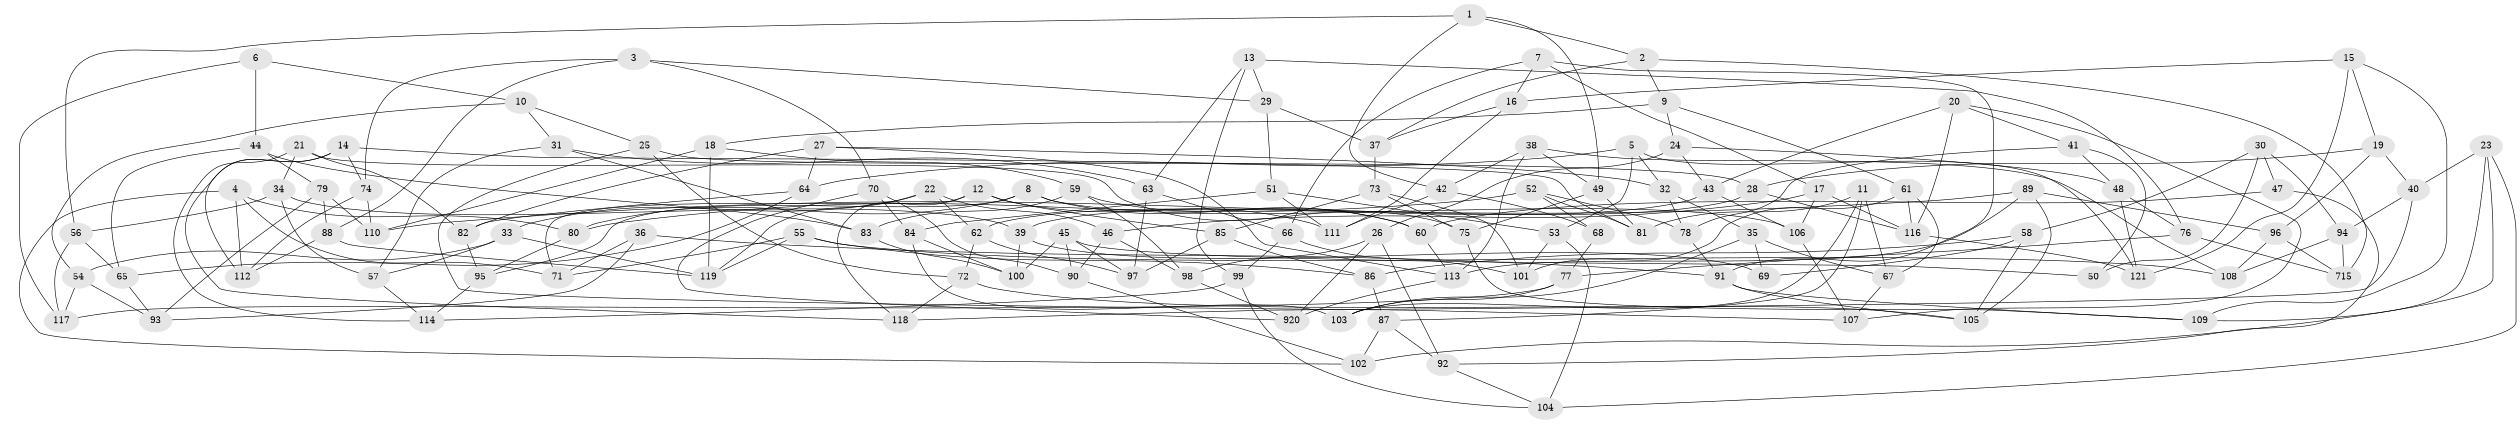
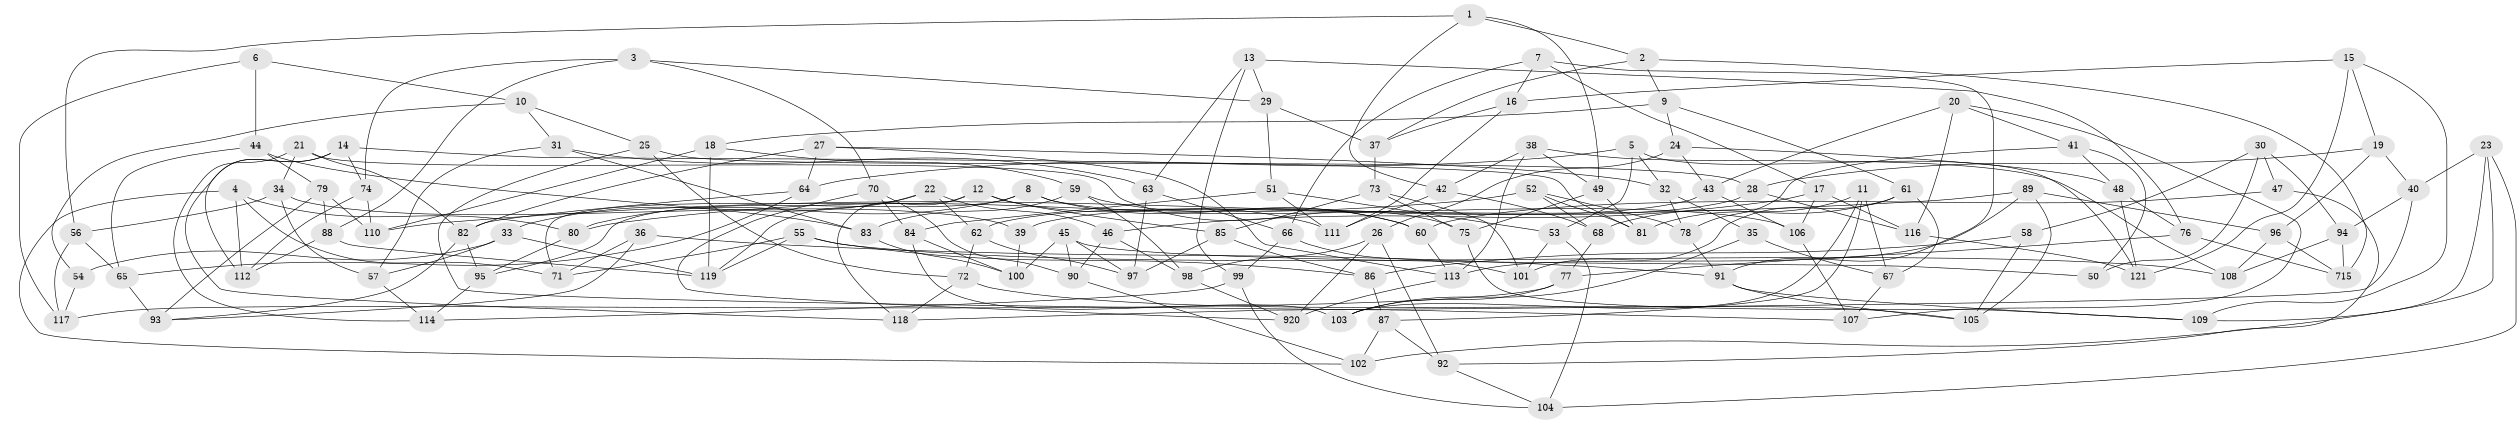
  graph {
    node [color=gray90 style=filled]
    1
    2
    42
    49
    56
    9
    37
    n8 [label=715]
    111
    68
    81
    75
    117
    65
    18
    24
    61
    73
    3
    29
    70
    74
    88
    51
    n25 [label=920]
    90
    84
    112
    110
    119
    4
    71
    80
    102
    95
    5
    32
    53
    64
    121
    35
    78
    104
    101
    82
    6
    10
    44
    25
    31
    54
    83
    79
    47
    60
    92
    7
    16
    17
    66
    91
    106
    46
    116
    99
    109
    105
    8
    113
    114
    107
    59
    43
    26
    48
    67
    28
    72
    63
    57
    93
    11
    87
    103
    12
    85
    118
    97
    86
    13
    76
    77
    14
    15
    19
    40
    96
    98
    39
    94
    108
    20
    41
    50
    62
    21
    34
    22
    33
    23
    27
-   69
    100
    30
    58
    36
    38
    45
    52
    55
    89
    1 -- 2
    1 -- 42
    1 -- 49
    1 -- 56
    2 -- 9
    2 -- 37
    2 -- n8
    42 -- 111
    42 -- 68
    49 -- 81
    49 -- 75
    56 -- 117
    56 -- 65
    9 -- 18
    9 -- 24
    9 -- 61
    37 -- 73
    68 -- 77
    75 -- 109
    65 -- 93
    18 -- 110
    18 -- 119
    18 -- 59
    24 -- 43
    24 -- 26
    24 -- 48
-   61 -- 116
+   61 -- 68
    61 -- 101
    61 -- 67
    73 -- 75
    73 -- 101
    73 -- 85
    3 -- 29
    3 -- 70
    3 -- 74
    3 -- 88
    29 -- 37
    29 -- 51
    70 -- n25
    70 -- 90
    70 -- 84
    74 -- 112
    74 -- 110
    88 -- 112
    88 -- 119
    51 -- 111
    51 -- 84
    51 -- 53
    90 -- 102
    84 -- 103
    84 -- 100
    4 -- 112
    4 -- 71
    4 -- 80
    4 -- 102
    80 -- 95
    95 -- 114
    5 -- 32
    5 -- 53
    5 -- 64
    5 -- 121
    32 -- 35
    32 -- 78
    53 -- 104
    53 -- 101
    64 -- 65
    64 -- 82
    35 -- 67
    35 -- 103
-   35 -- 69
    78 -- 91
    82 -- 95
    6 -- 117
    6 -- 10
    6 -- 44
    10 -- 25
    10 -- 31
    10 -- 54
    44 -- 65
    44 -- 83
    44 -- 79
    25 -- 107
    25 -- 28
    25 -- 72
    31 -- 83
    31 -- 63
    31 -- 57
    54 -- 117
-   54 -- 93
+   82 -- 93
    83 -- 100
    79 -- 88
    79 -- 110
    79 -- 93
    47 -- 60
    47 -- 92
    60 -- 113
    92 -- 104
    7 -- 16
    7 -- 17
    7 -- 66
    7 -- 91
    16 -- 37
    16 -- 111
    17 -- 106
    17 -- 46
    17 -- 116
    66 -- 101
    66 -- 99
    91 -- 109
    91 -- 105
    106 -- 107
    46 -- 90
    46 -- 98
    116 -- 121
    99 -- 104
    99 -- 114
    8 -- 80
    8 -- 95
    8 -- 60
    8 -- 106
    113 -- n25
    59 -- 83
    59 -- 60
    59 -- 98
    43 -- 106
    43 -- 62
    26 -- n25
    26 -- 92
    26 -- 98
    48 -- 121
    48 -- 76
    67 -- 107
    28 -- 116
    28 -- 39
    72 -- 105
    72 -- 118
    63 -- 66
    63 -- 97
    57 -- 114
    11 -- 81
    11 -- 67
    11 -- 87
    11 -- 103
    87 -- 102
    87 -- 92
    12 -- 111
    12 -- 71
    12 -- 85
    12 -- 118
    85 -- 97
    85 -- 86
    86 -- 87
    13 -- 29
    13 -- 99
    13 -- 63
    13 -- 76
    76 -- n8
    76 -- 77
    77 -- 117
    77 -- 103
    14 -- 81
    14 -- 74
    14 -- 112
    14 -- 118
    15 -- 121
    15 -- 16
    15 -- 109
    15 -- 19
    19 -- 28
    19 -- 40
    19 -- 96
    40 -- 118
    40 -- 94
    96 -- n8
    96 -- 108
    98 -- n25
-   39 -- 69
    39 -- 100
    94 -- n8
    94 -- 108
    20 -- 116
    20 -- 107
    20 -- 43
    20 -- 41
    41 -- 78
    41 -- 48
    41 -- 50
    62 -- 72
    62 -- 97
    21 -- 75
    21 -- 82
    21 -- 114
    21 -- 34
    34 -- 56
    34 -- 57
    34 -- 39
    22 -- 119
    22 -- 46
    22 -- 62
    22 -- 33
    33 -- 119
    33 -- 54
    33 -- 57
    23 -- 102
    23 -- 104
    23 -- 109
    23 -- 40
    27 -- 32
    27 -- 64
    27 -- 82
    27 -- 113
    30 -- 47
    30 -- 94
    30 -- 50
    30 -- 58
    58 -- 105
    58 -- 86
-   58 -- 69
    36 -- 71
    36 -- 91
    36 -- 93
    38 -- 42
    38 -- 49
    38 -- 113
    38 -- 108
    45 -- 90
    45 -- 97
    45 -- 50
    45 -- 100
    52 -- 68
    52 -- 81
    52 -- 80
    52 -- 78
    55 -- 119
    55 -- 71
    55 -- 86
    55 -- 108
    89 -- 110
    89 -- 105
    89 -- 113
    89 -- 96
  }
